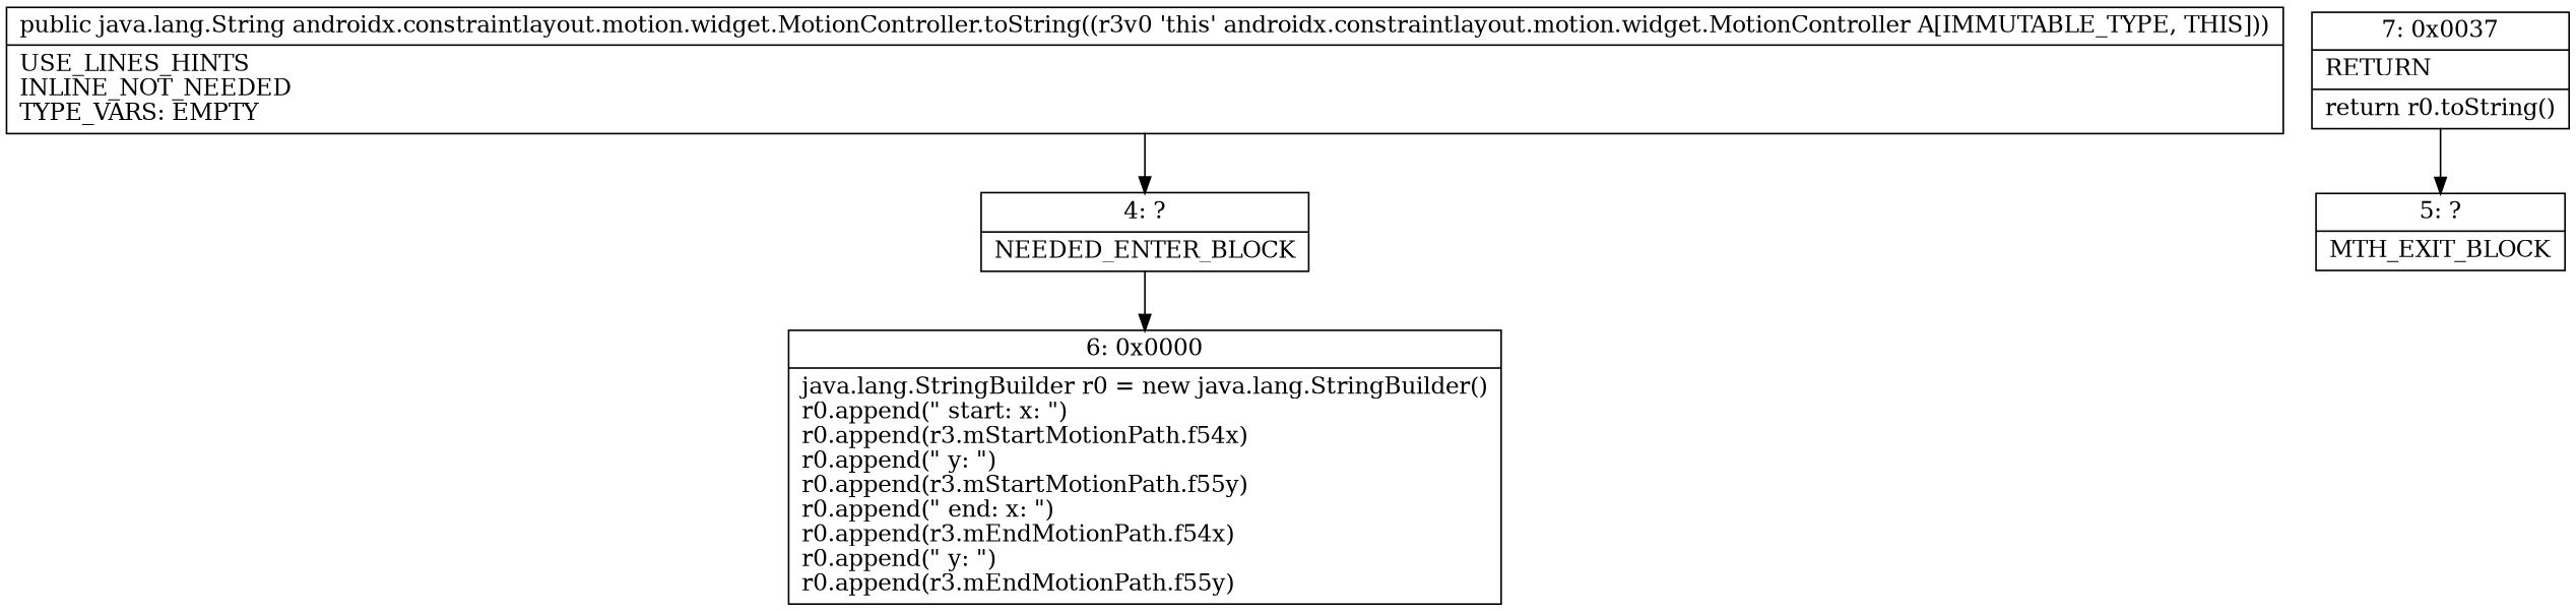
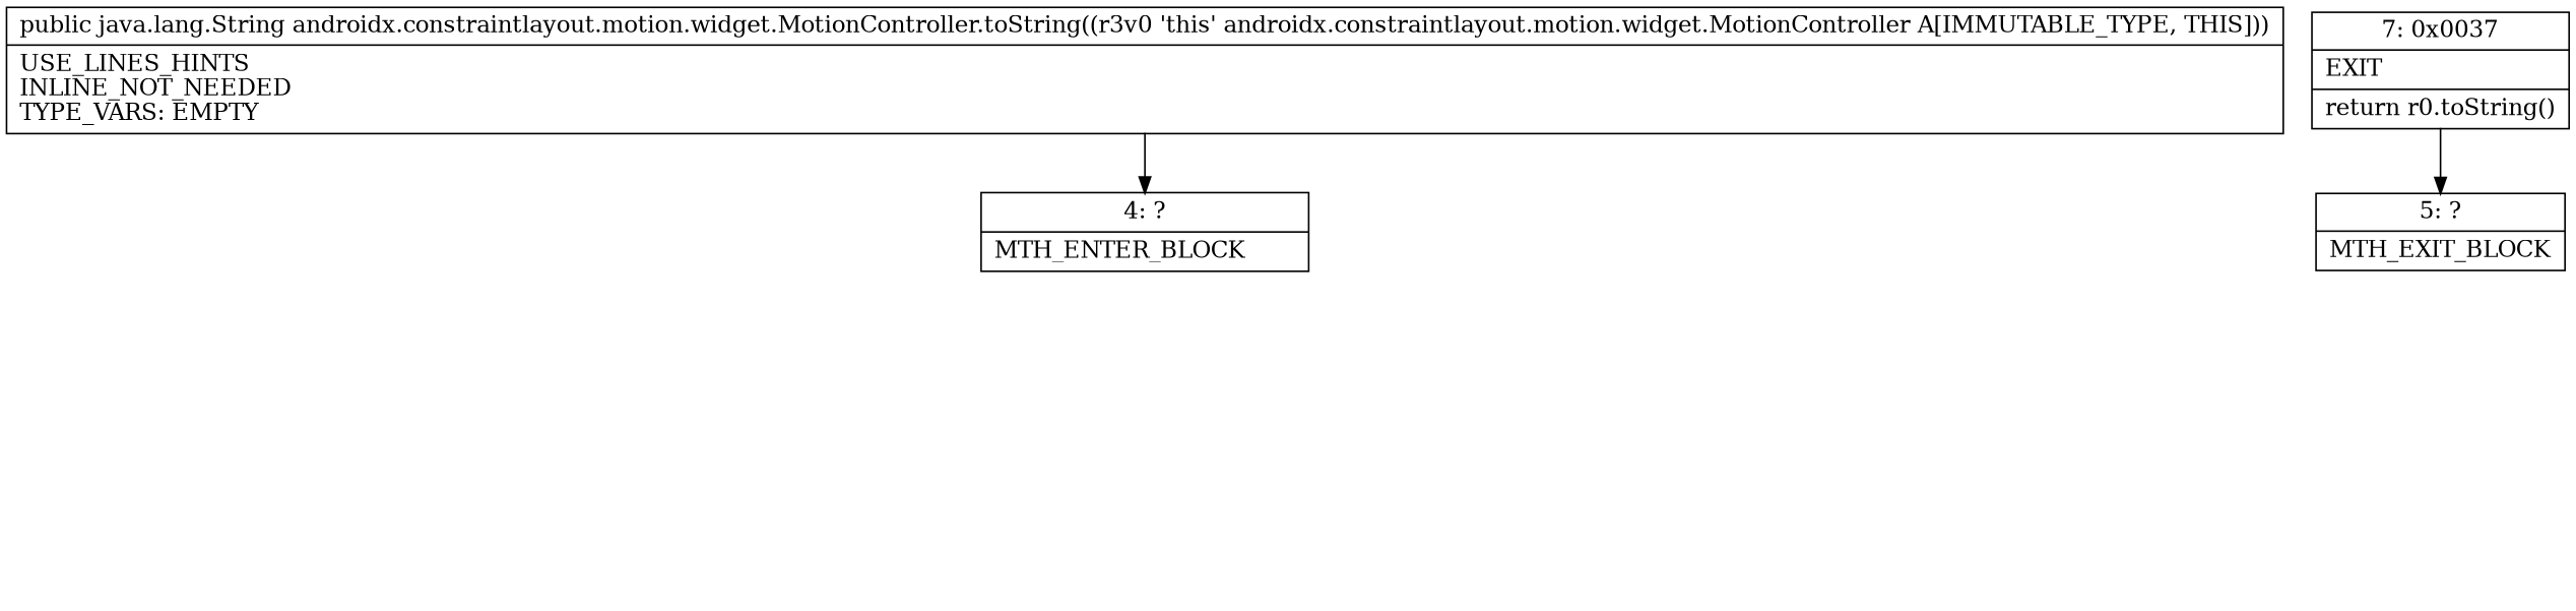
  digraph {
    node [shape=record]
-   n1 [label="{4\:\ ?|NEEDED_ENTER_BLOCK\l}"]
-   n2 [label="{6\:\ 0x0000|java.lang.StringBuilder r0 = new java.lang.StringBuilder()\lr0.append(\" start: x: \")\lr0.append(r3.mStartMotionPath.f54x)\lr0.append(\" y: \")\lr0.append(r3.mStartMotionPath.f55y)\lr0.append(\" end: x: \")\lr0.append(r3.mEndMotionPath.f54x)\lr0.append(\" y: \")\lr0.append(r3.mEndMotionPath.f55y)\l}"]
-   n3 [label="{7\:\ 0x0037|RETURN\l|return r0.toString()\l}"]
+   n1 [label="{4\:\ ?|MTH_ENTER_BLOCK\l}"]
+   n3 [label="{7\:\ 0x0037|EXIT\l|return r0.toString()\l}"]
    n4 [label="{5\:\ ?|MTH_EXIT_BLOCK\l}"]
    n5 [label="{public java.lang.String androidx.constraintlayout.motion.widget.MotionController.toString((r3v0 'this' androidx.constraintlayout.motion.widget.MotionController A[IMMUTABLE_TYPE, THIS]))  | USE_LINES_HINTS\lINLINE_NOT_NEEDED\lTYPE_VARS: EMPTY\l}"]
-   n1 -> n2
    n3 -> n4
    n5 -> n1
  }
